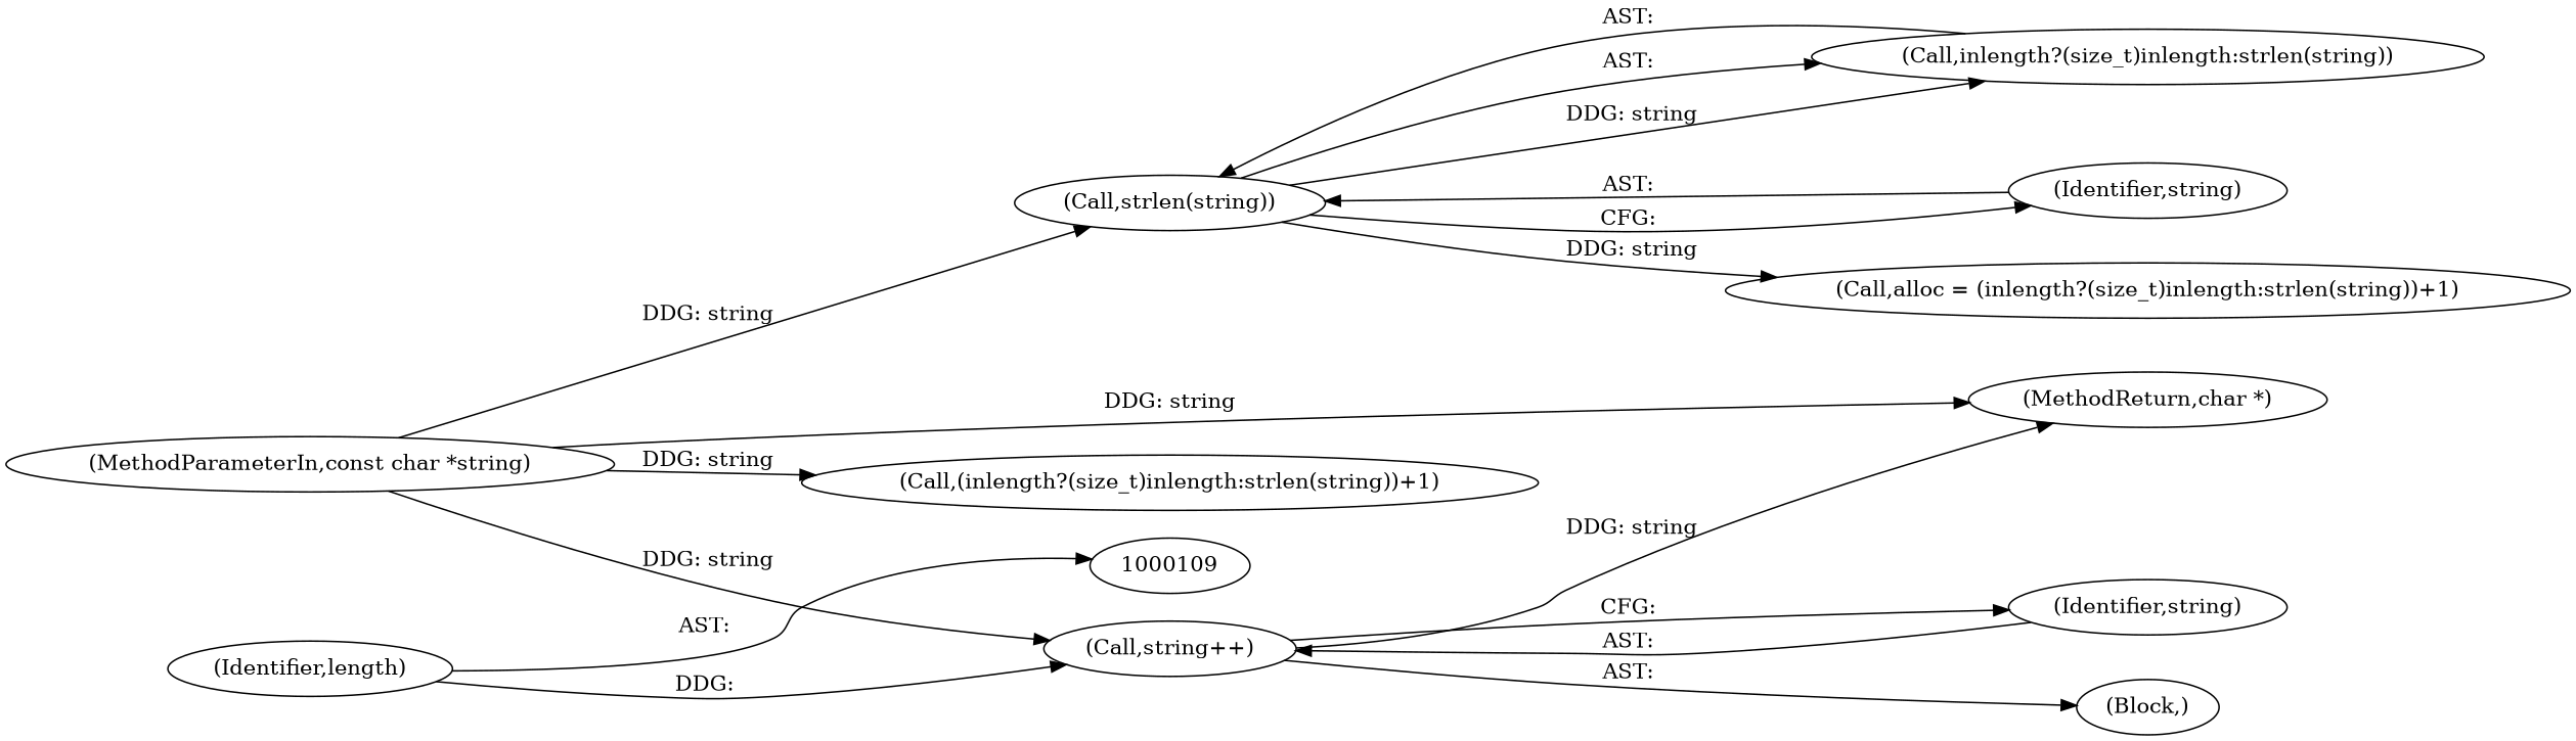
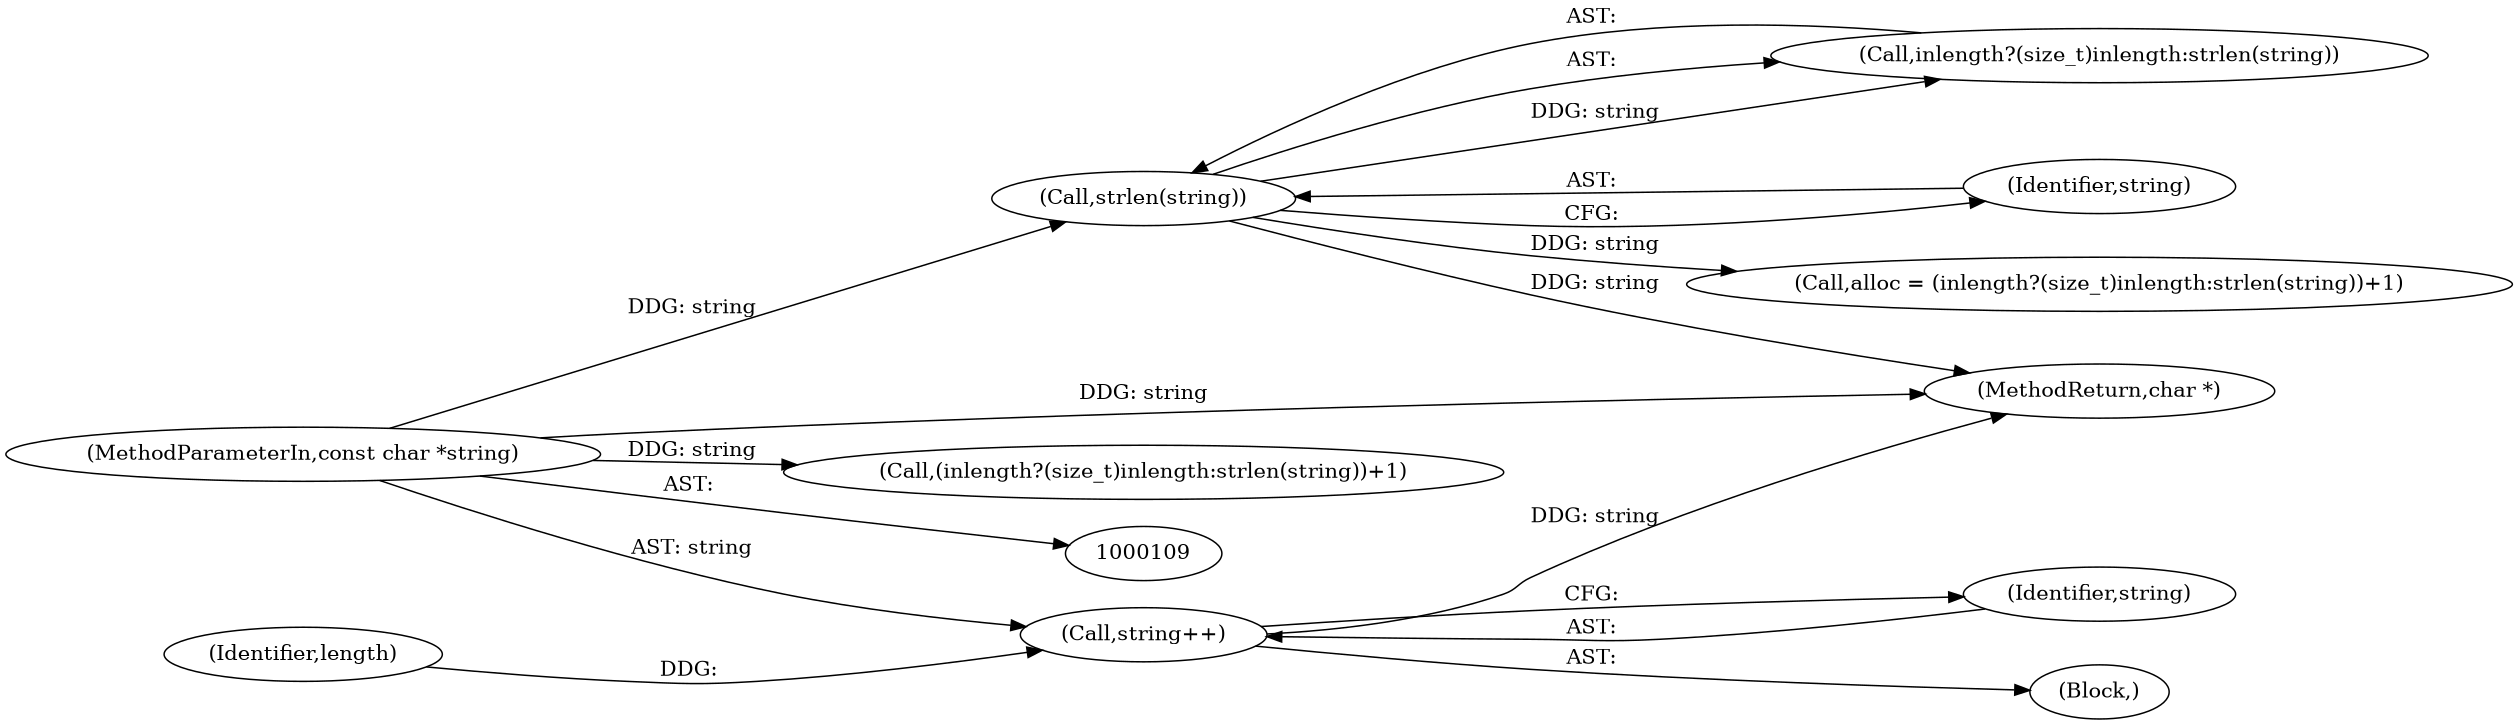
  digraph {
    rankdir=LR
    n1 [label="(Call,string++)"]
    n2 [label="(Identifier,string)"]
    n3 [label="(Block,)"]
    n4 [label="(MethodReturn,char *)"]
    n5 [label="(Call,strlen(string))"]
    n6 [label="(Identifier,string)"]
    n7 [label="(Call,inlength?(size_t)inlength:strlen(string))"]
    n8 [label="(Call,alloc = (inlength?(size_t)inlength:strlen(string))+1)"]
    n9 [label="(Call,(inlength?(size_t)inlength:strlen(string))+1)"]
    n10 [label="(MethodParameterIn,const char *string)"]
    n11 [label=1000109]
    n12 [label="(Identifier,length)"]
    n1 -> n2 [label="CFG: "]
    n1 -> n3 [label="AST: "]
    n1 -> n4 [label="DDG: string"]
    n2 -> n1 [label="AST: "]
+   n5 -> n4 [label="DDG: string"]
    n5 -> n6 [label="CFG: "]
    n5 -> n7 [label="AST: "]
    n5 -> n7 [label="DDG: string"]
    n5 -> n8 [label="DDG: string"]
    n6 -> n5 [label="AST: "]
    n7 -> n5 [label="AST: "]
-   n10 -> n1 [label="DDG: string"]
+   n10 -> n1 [label="AST: string"]
    n10 -> n4 [label="DDG: string"]
    n10 -> n5 [label="DDG: string"]
    n10 -> n9 [label="DDG: string"]
-   n12 -> n11 [label="AST: "]
+   n10 -> n11 [label="AST: "]
    n12 -> n1 [label="DDG: "]
  }
